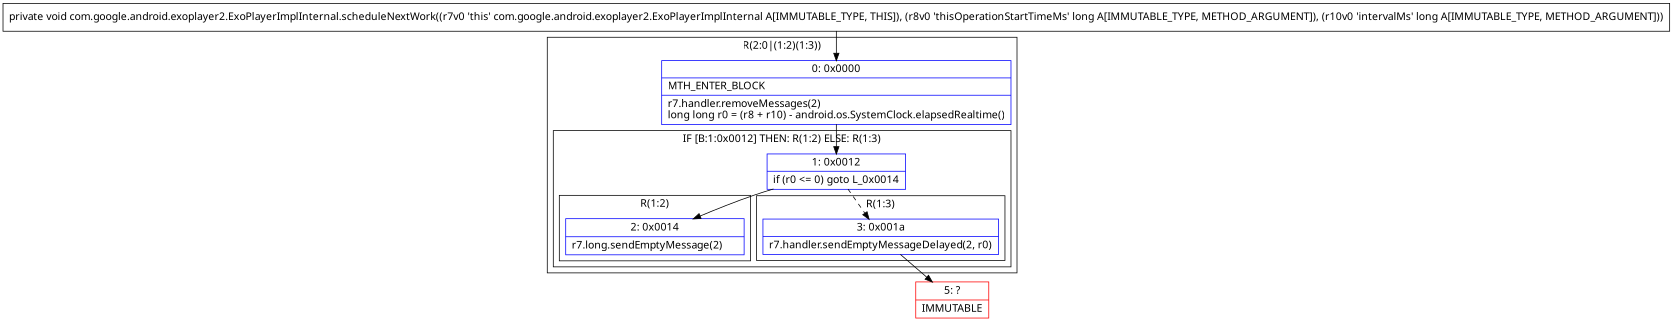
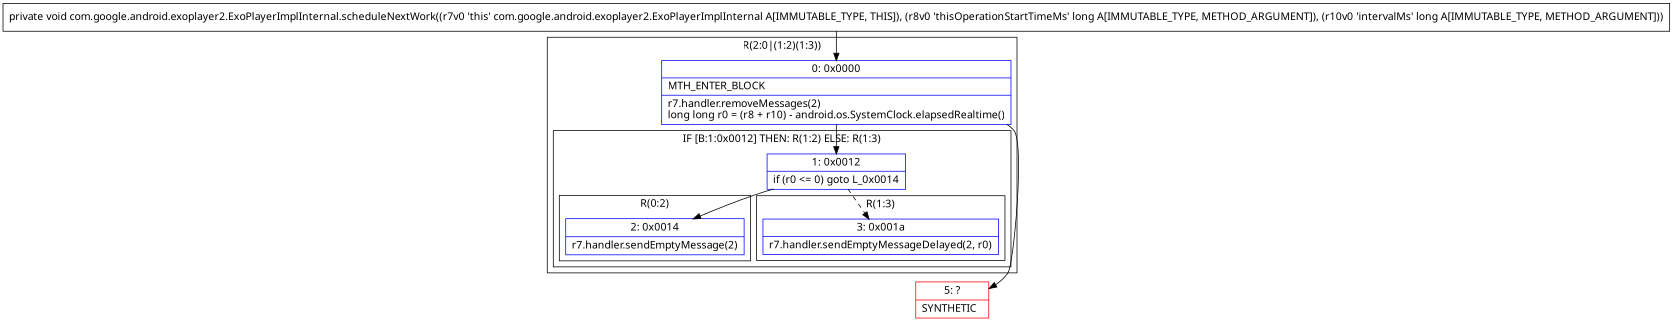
  digraph {
    fontname="Noto Sans"
    node [color=blue fontname="Noto Sans" shape=record]
    edge [fontname="Noto Sans"]
-   n1 [label="{2\:\ 0x0014|r7.long.sendEmptyMessage(2)\l}"]
+   n1 [label="{2\:\ 0x0014|r7.handler.sendEmptyMessage(2)\l}"]
    n2 [label="{3\:\ 0x001a|r7.handler.sendEmptyMessageDelayed(2, r0)\l}"]
    n3 [label="{1\:\ 0x0012|if (r0 \<= 0) goto L_0x0014\l}"]
    n4 [label="{0\:\ 0x0000|MTH_ENTER_BLOCK\l|r7.handler.removeMessages(2)\llong long r0 = (r8 + r10) \- android.os.SystemClock.elapsedRealtime()\l}"]
-   n5 [color=red label="{5\:\ ?|IMMUTABLE\l}"]
+   n5 [color=red label="{5\:\ ?|SYNTHETIC\l}"]
    n6 [label="{private void com.google.android.exoplayer2.ExoPlayerImplInternal.scheduleNextWork((r7v0 'this' com.google.android.exoplayer2.ExoPlayerImplInternal A[IMMUTABLE_TYPE, THIS]), (r8v0 'thisOperationStartTimeMs' long A[IMMUTABLE_TYPE, METHOD_ARGUMENT]), (r10v0 'intervalMs' long A[IMMUTABLE_TYPE, METHOD_ARGUMENT])) }" color=""]
    subgraph cluster_1 {
      label="R(2:0|(1:2)(1:3))"
      n4
      subgraph cluster_2 {
        label="IF [B:1:0x0012] THEN: R(1:2) ELSE: R(1:3)"
        n3
        subgraph cluster_3 {
-         label="R(1:2)"
+         label="R(0:2)"
          n1
        }
        subgraph cluster_4 {
          label="R(1:3)"
          n2
        }
      }
    }
-   n2 -> n5
+   n4 -> n5
    n3 -> n1
    n3 -> n2 [style=dashed]
    n4 -> n3
    n6 -> n4
  }
